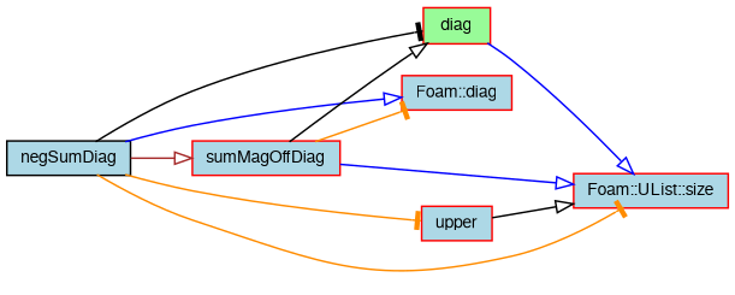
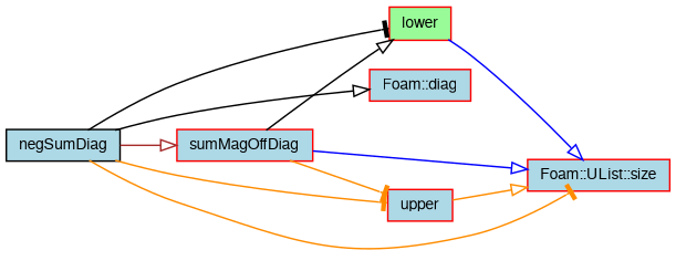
  digraph {
    rankdir=LR
    node [color=red fillcolor=lightblue fontname=FreeSans fontsize=10 shape=record style=filled]
    edge [arrowhead=onormal color=black fontname=FreeSans fontsize=10 labelfontname=FreeSans labelfontsize=10 style=solid]
    n1 [color=black fontcolor=black height=0.2 label=negSumDiag width=0.4]
    n2 [height=0.2 label="Foam::diag" width=0.4]
-   n3 [fillcolor=palegreen height=0.2 label=diag width=0.4]
+   n3 [fillcolor=palegreen height=0.2 label=lower width=0.4]
    n4 [height=0.2 label="Foam::UList::size" width=0.4]
    n5 [height=0.2 label=sumMagOffDiag width=0.4]
    n6 [height=0.2 label=upper width=0.4]
-   n1 -> n2 [color=blue]
+   n1 -> n2
    n1 -> n3 [arrowhead=tee]
    n1 -> n4 [arrowhead=tee color=darkorange]
    n1 -> n5 [color=brown]
    n1 -> n6 [arrowhead=tee color=darkorange]
    n3 -> n4 [color=blue]
    n5 -> n3
    n5 -> n4 [color=blue]
-   n5 -> n2 [arrowhead=tee color=darkorange]
-   n6 -> n4
+   n5 -> n6 [arrowhead=tee color=darkorange]
+   n6 -> n4 [color=darkorange]
  }
